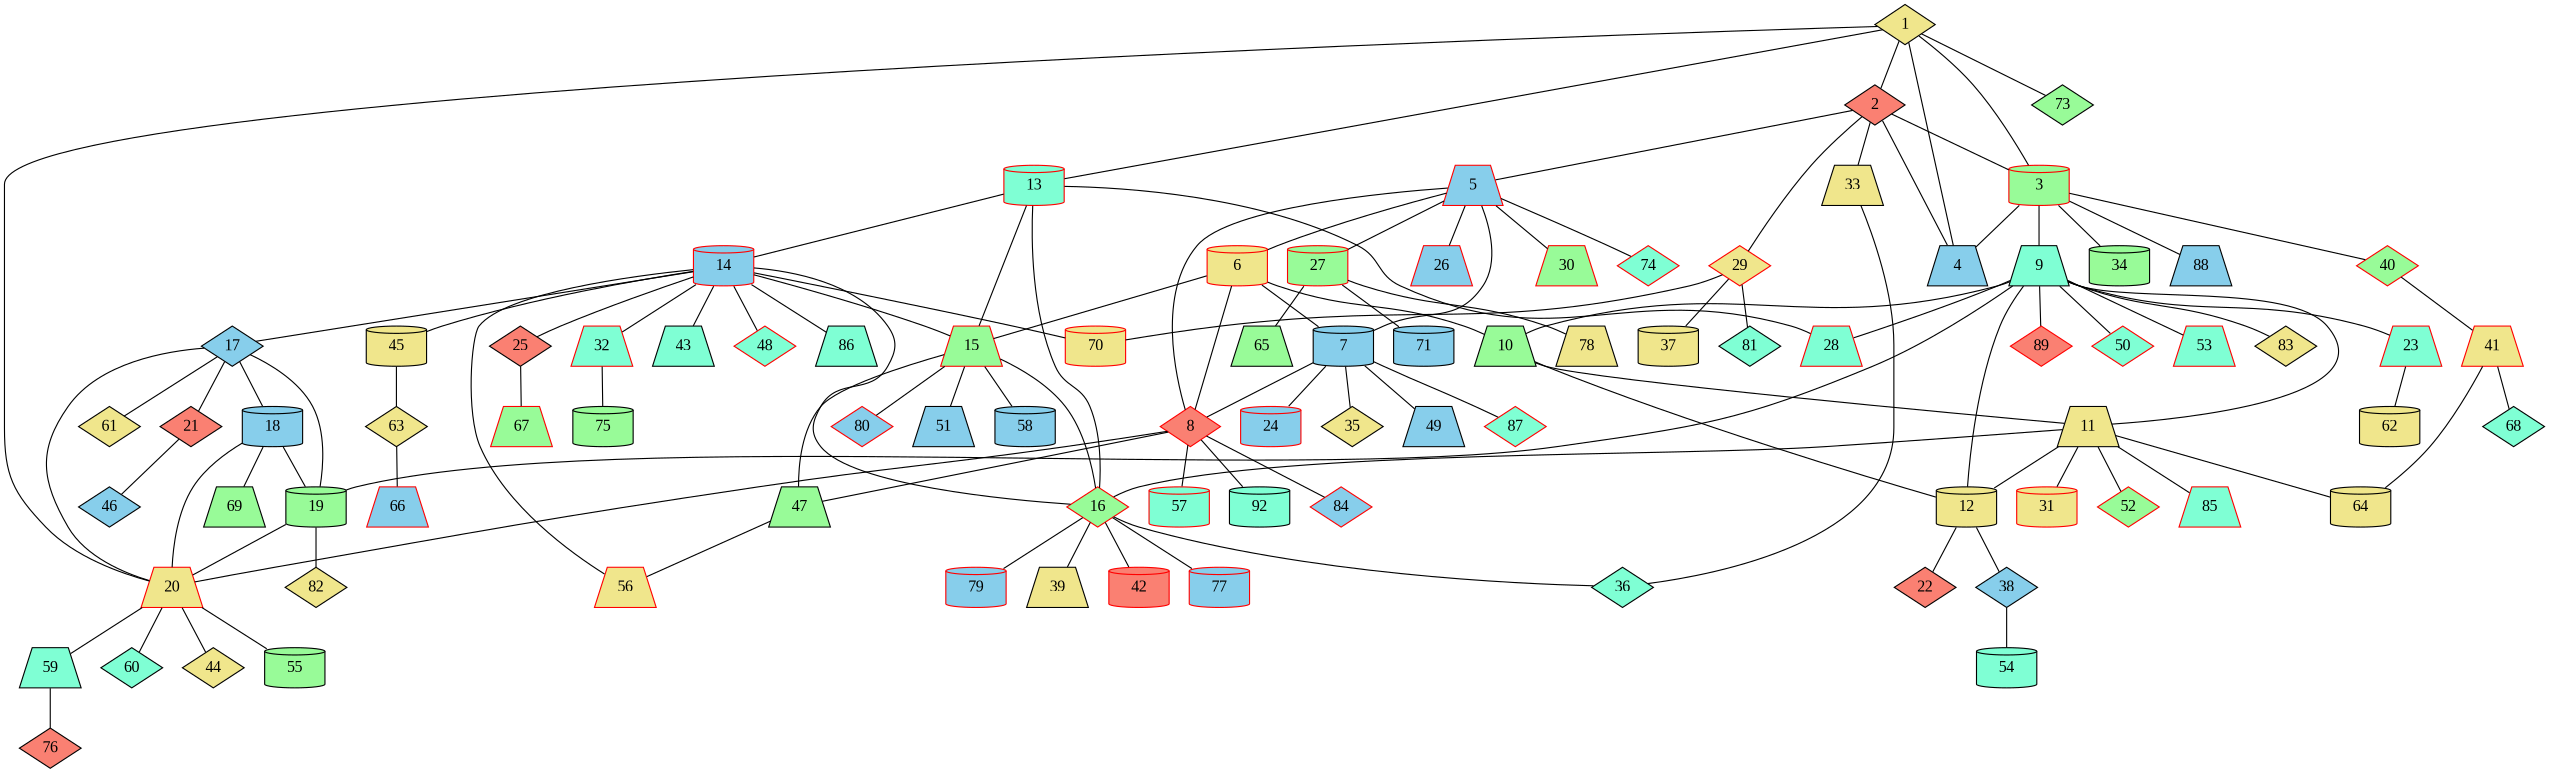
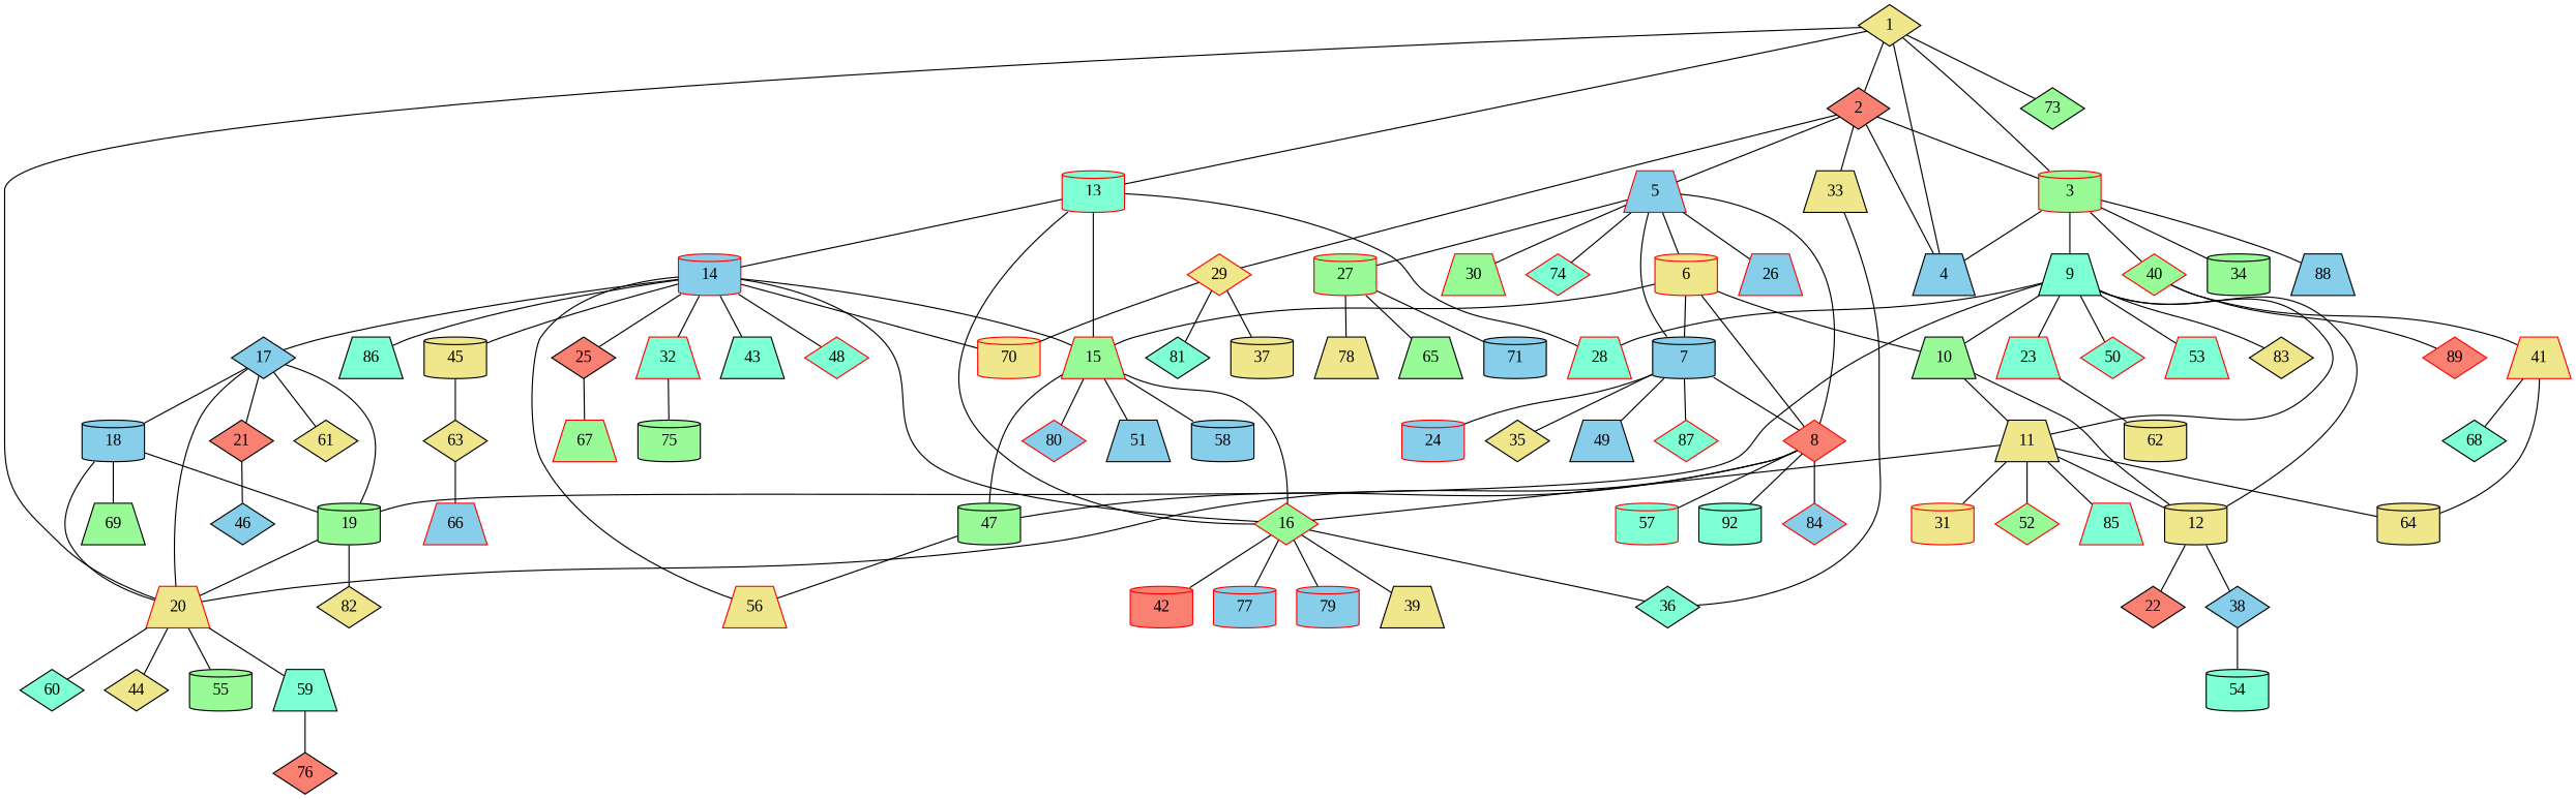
  graph {
    fontname="Liberation Serif"
    node [color=black fillcolor=khaki fontname="Liberation Serif" shape=diamond style=filled]
    edge [fontname="Liberation Serif"]
    2 [fillcolor=salmon]
    1
    3 [color=red fillcolor=palegreen shape=cylinder]
    4 [fillcolor=skyblue shape=trapezium]
    13 [color=red fillcolor=aquamarine shape=cylinder]
    20 [color=red shape=trapezium]
    73 [fillcolor=palegreen]
    5 [color=red fillcolor=skyblue shape=trapezium]
    29 [color=red]
    33 [shape=trapezium]
    9 [fillcolor=aquamarine shape=trapezium]
    34 [fillcolor=palegreen shape=cylinder]
    40 [color=red fillcolor=palegreen]
    88 [fillcolor=skyblue shape=trapezium]
    15 [color=red fillcolor=palegreen shape=trapezium]
    28 [color=red fillcolor=aquamarine shape=trapezium]
    16 [color=red fillcolor=palegreen]
    14 [color=red fillcolor=skyblue shape=cylinder]
    44
    55 [fillcolor=palegreen shape=cylinder]
    59 [fillcolor=aquamarine shape=trapezium]
    60 [fillcolor=aquamarine]
    6 [color=red shape=cylinder]
    7 [fillcolor=skyblue shape=cylinder]
    8 [color=red fillcolor=salmon]
    26 [color=red fillcolor=skyblue shape=trapezium]
    27 [color=red fillcolor=palegreen shape=cylinder]
    30 [color=red fillcolor=palegreen shape=trapezium]
    74 [color=red fillcolor=aquamarine]
    70 [color=red shape=cylinder]
    37 [shape=cylinder]
    81 [fillcolor=aquamarine]
    36 [fillcolor=aquamarine]
    10 [fillcolor=palegreen shape=trapezium]
    11 [shape=trapezium]
    12 [shape=cylinder]
    19 [fillcolor=palegreen shape=cylinder]
    23 [color=red fillcolor=aquamarine shape=trapezium]
    50 [color=red fillcolor=aquamarine]
    53 [color=red fillcolor=aquamarine shape=trapezium]
    83
    41 [color=red shape=trapezium]
    89 [color=red fillcolor=salmon]
    24 [color=red fillcolor=skyblue shape=cylinder]
    35
    49 [fillcolor=skyblue shape=trapezium]
    87 [color=red fillcolor=aquamarine]
-   47 [fillcolor=palegreen shape=trapezium]
+   47 [fillcolor=palegreen shape=cylinder]
    57 [color=red fillcolor=aquamarine shape=cylinder]
    n50 [fillcolor=aquamarine label=92 shape=cylinder]
    84 [color=red fillcolor=skyblue]
    65 [fillcolor=palegreen shape=trapezium]
    71 [fillcolor=skyblue shape=cylinder]
    78 [shape=trapezium]
    51 [fillcolor=skyblue shape=trapezium]
    58 [fillcolor=skyblue shape=cylinder]
    80 [color=red fillcolor=skyblue]
    56 [color=red shape=trapezium]
    31 [color=red shape=cylinder]
    52 [color=red fillcolor=palegreen]
    64 [shape=cylinder]
    85 [color=red fillcolor=aquamarine shape=trapezium]
    22 [fillcolor=salmon]
    38 [fillcolor=skyblue]
    82
    62 [shape=cylinder]
    39 [shape=trapezium]
    42 [color=red fillcolor=salmon shape=cylinder]
    77 [color=red fillcolor=skyblue shape=cylinder]
    79 [color=red fillcolor=skyblue shape=cylinder]
    54 [fillcolor=aquamarine shape=cylinder]
    17 [fillcolor=skyblue]
    25 [fillcolor=salmon]
    32 [color=red fillcolor=aquamarine shape=trapezium]
    43 [fillcolor=aquamarine shape=trapezium]
    45 [shape=cylinder]
    48 [color=red fillcolor=aquamarine]
    86 [fillcolor=aquamarine shape=trapezium]
    18 [fillcolor=skyblue shape=cylinder]
    21 [fillcolor=salmon]
    61
    67 [color=red fillcolor=palegreen shape=trapezium]
    75 [fillcolor=palegreen shape=cylinder]
    63
    69 [fillcolor=palegreen shape=trapezium]
    46 [fillcolor=skyblue]
    76 [fillcolor=salmon]
    68 [fillcolor=aquamarine]
    66 [color=red fillcolor=skyblue shape=trapezium]
    2 -- 3
    2 -- 4
    2 -- 5
    2 -- 29
    2 -- 33
    1 -- 2
    1 -- 3
    1 -- 4
    1 -- 13
    1 -- 20
    1 -- 73
    3 -- 4
    3 -- 9
    3 -- 34
    3 -- 40
    3 -- 88
    13 -- 15
    13 -- 28
    13 -- 16
    13 -- 14
    20 -- 44
    20 -- 55
    20 -- 59
    20 -- 60
    5 -- 6
    5 -- 7
    5 -- 8
    5 -- 26
    5 -- 27
    5 -- 30
    5 -- 74
    29 -- 70
    29 -- 37
    29 -- 81
    33 -- 36
    9 -- 28
    9 -- 10
    9 -- 11
    9 -- 12
    9 -- 19
    9 -- 23
    9 -- 50
    9 -- 53
    9 -- 83
    40 -- 41
-   9 -- 89
+   40 -- 89
    15 -- 16
    15 -- 47
    15 -- 51
    15 -- 58
    15 -- 80
    16 -- 36
    16 -- 39
    16 -- 42
    16 -- 77
    16 -- 79
    14 -- 15
    14 -- 16
    14 -- 70
    14 -- 56
    14 -- 17
    14 -- 25
    14 -- 32
    14 -- 43
    14 -- 45
    14 -- 48
    14 -- 86
    59 -- 76
    6 -- 15
    6 -- 7
    6 -- 8
    6 -- 10
    7 -- 8
    7 -- 24
    7 -- 35
    7 -- 49
    7 -- 87
    8 -- 20
    8 -- 47
    8 -- 57
    8 -- n50
    8 -- 84
    27 -- 65
    27 -- 71
    27 -- 78
    10 -- 11
    10 -- 12
    11 -- 16
    11 -- 12
    11 -- 31
    11 -- 52
    11 -- 64
    11 -- 85
    12 -- 22
    12 -- 38
    19 -- 20
    19 -- 82
    23 -- 62
    41 -- 64
    41 -- 68
    47 -- 56
    38 -- 54
    17 -- 20
    17 -- 19
    17 -- 18
    17 -- 21
    17 -- 61
    25 -- 67
    32 -- 75
    45 -- 63
    18 -- 20
    18 -- 19
    18 -- 69
    21 -- 46
    63 -- 66
  }
